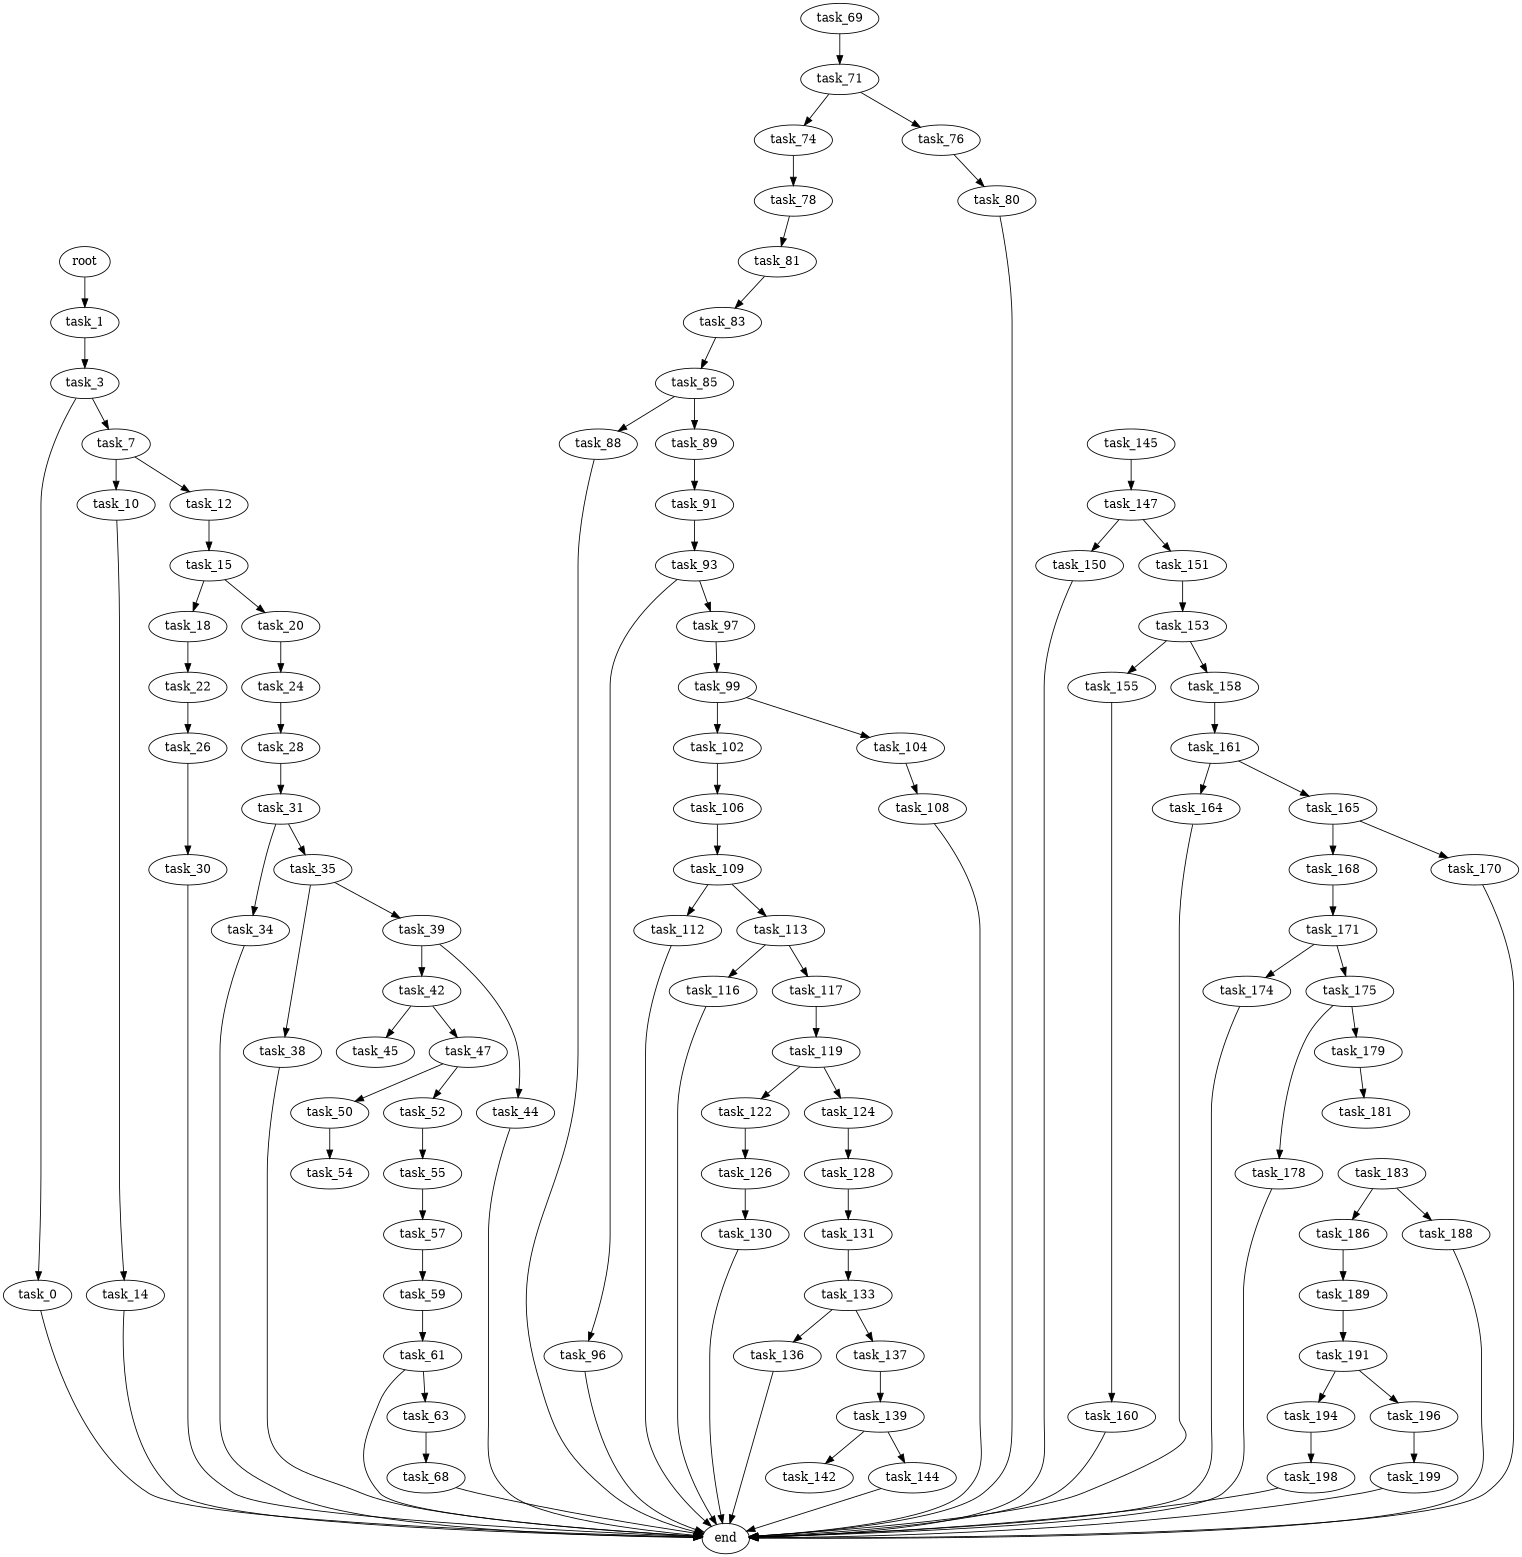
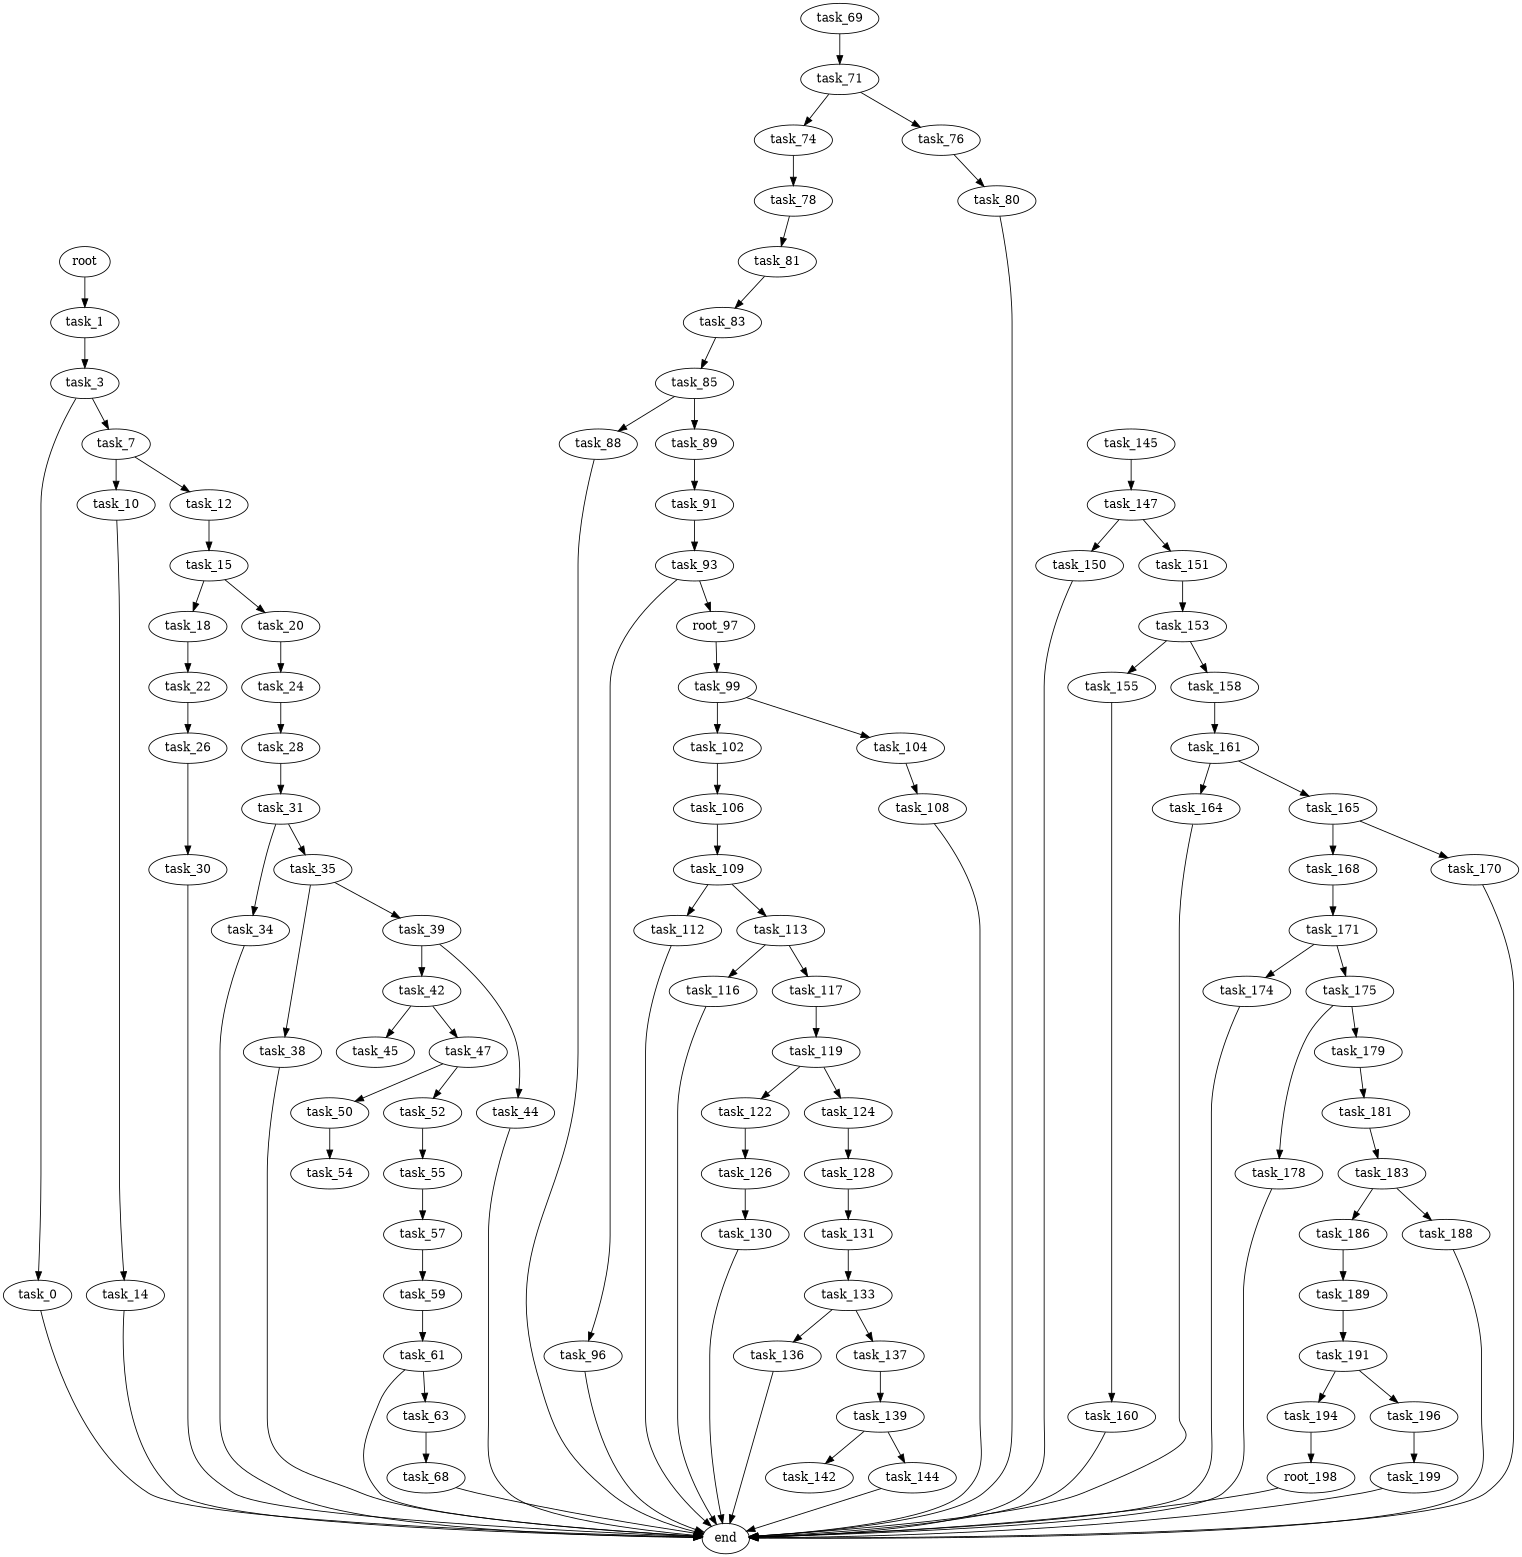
  digraph {
    root
    task_1
    task_3
    n4 [label=task_0]
    task_7
    end
    task_10
    task_12
    task_14
    task_15
    task_18
    task_20
    task_22
    task_24
    task_26
    task_28
    task_30
    task_31
    task_34
    task_35
    task_38
    task_39
    task_42
    task_44
    task_45
    task_47
    task_50
    task_52
    task_54
    task_55
    task_57
    task_59
    task_61
    task_63
    task_68
    task_69
    task_71
    task_74
    task_76
    task_78
    task_80
    task_81
    task_83
    task_85
    task_88
    task_89
    task_91
    task_93
    task_96
-   task_97
+   task_97 [label=root_97]
    task_99
    task_102
    task_104
    task_106
    task_108
    task_109
    task_112
    task_113
    task_116
    task_117
    task_119
    task_122
    task_124
    task_126
    task_128
    task_130
    task_131
    task_133
    task_136
    task_137
    task_139
    task_142
    task_144
    task_145
    task_147
    task_150
    task_151
    task_153
    task_155
    task_158
    task_160
    task_161
    task_164
    task_165
    task_168
    task_170
    task_171
    task_174
    task_175
    task_178
    task_179
    task_181
    task_183
    task_186
    task_188
    task_189
    task_191
    task_194
    task_196
-   task_198
+   task_198 [label=root_198]
    task_199
    root -> task_1
    task_1 -> task_3
    task_3 -> n4
    task_3 -> task_7
    n4 -> end
    task_7 -> task_10
    task_7 -> task_12
    task_10 -> task_14
    task_12 -> task_15
    task_14 -> end
    task_15 -> task_18
    task_15 -> task_20
    task_18 -> task_22
    task_20 -> task_24
    task_22 -> task_26
    task_24 -> task_28
    task_26 -> task_30
    task_28 -> task_31
    task_30 -> end
    task_31 -> task_34
    task_31 -> task_35
    task_34 -> end
    task_35 -> task_38
    task_35 -> task_39
    task_38 -> end
    task_39 -> task_42
    task_39 -> task_44
    task_42 -> task_45
    task_42 -> task_47
    task_44 -> end
    task_47 -> task_50
    task_47 -> task_52
    task_50 -> task_54
    task_52 -> task_55
    task_55 -> task_57
    task_57 -> task_59
    task_59 -> task_61
    task_61 -> end
    task_61 -> task_63
    task_63 -> task_68
    task_68 -> end
    task_69 -> task_71
    task_71 -> task_74
    task_71 -> task_76
    task_74 -> task_78
    task_76 -> task_80
    task_78 -> task_81
    task_80 -> end
    task_81 -> task_83
    task_83 -> task_85
    task_85 -> task_88
    task_85 -> task_89
    task_88 -> end
    task_89 -> task_91
    task_91 -> task_93
    task_93 -> task_96
    task_93 -> task_97
    task_96 -> end
    task_97 -> task_99
    task_99 -> task_102
    task_99 -> task_104
    task_102 -> task_106
    task_104 -> task_108
    task_106 -> task_109
    task_108 -> end
    task_109 -> task_112
    task_109 -> task_113
    task_112 -> end
    task_113 -> task_116
    task_113 -> task_117
    task_116 -> end
    task_117 -> task_119
    task_119 -> task_122
    task_119 -> task_124
    task_122 -> task_126
    task_124 -> task_128
    task_126 -> task_130
    task_128 -> task_131
    task_130 -> end
    task_131 -> task_133
    task_133 -> task_136
    task_133 -> task_137
    task_136 -> end
    task_137 -> task_139
    task_139 -> task_142
    task_139 -> task_144
    task_144 -> end
    task_145 -> task_147
    task_147 -> task_150
    task_147 -> task_151
    task_150 -> end
    task_151 -> task_153
    task_153 -> task_155
    task_153 -> task_158
    task_155 -> task_160
    task_158 -> task_161
    task_160 -> end
    task_161 -> task_164
    task_161 -> task_165
    task_164 -> end
    task_165 -> task_168
    task_165 -> task_170
    task_168 -> task_171
    task_170 -> end
    task_171 -> task_174
    task_171 -> task_175
    task_174 -> end
    task_175 -> task_178
    task_175 -> task_179
    task_178 -> end
    task_179 -> task_181
+   task_181 -> task_183
    task_183 -> task_186
    task_183 -> task_188
    task_186 -> task_189
    task_188 -> end
    task_189 -> task_191
    task_191 -> task_194
    task_191 -> task_196
    task_194 -> task_198
    task_196 -> task_199
    task_198 -> end
    task_199 -> end
  }
